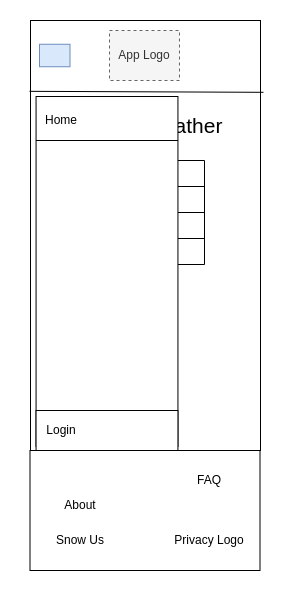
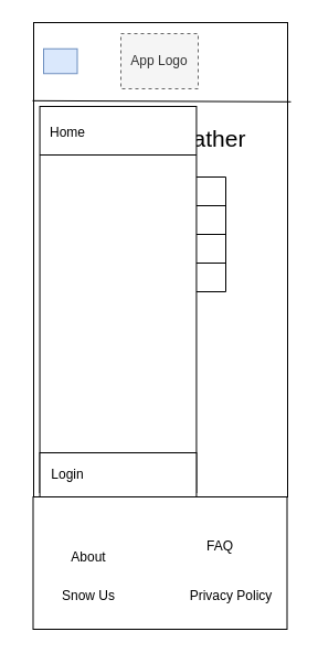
  <mxCell id="0" />
  <mxCell id="1" parent="0" />
  <mxCell id="2" value="" style="rounded=0;whiteSpace=wrap;html=1;" parent="1" vertex="1"><mxGeometry x="39" y="190" width="120" height="60" as="geometry" /></mxCell>
  <mxCell id="3" value="" style="rounded=0;whiteSpace=wrap;html=1;" parent="1" vertex="1"><mxGeometry x="30" y="20" width="230" height="430" as="geometry" /></mxCell>
  <mxCell id="4" value="App Logo" style="rounded=0;whiteSpace=wrap;html=1;fillColor=#f5f5f5;strokeColor=#666666;fontColor=#333333;dashed=1;" parent="1" vertex="1"><mxGeometry x="109" y="30" width="70" height="50" as="geometry" /></mxCell>
  <mxCell id="5" value="&lt;span style=&quot;font-size: 21px&quot;&gt;Current Weather&lt;/span&gt;" style="text;html=1;strokeColor=none;fillColor=none;align=center;verticalAlign=middle;whiteSpace=wrap;rounded=0;" parent="1" vertex="1"><mxGeometry x="24.06" y="110" width="241.88" height="30" as="geometry" /></mxCell>
  <mxCell id="6" value="" style="rounded=0;whiteSpace=wrap;html=1;" parent="1" vertex="1"><mxGeometry x="29.5" y="450" width="230" height="120" as="geometry" /></mxCell>
  <mxCell id="7" value="" style="rounded=0;whiteSpace=wrap;html=1;fillColor=#dae8fc;strokeColor=#6c8ebf;" parent="1" vertex="1"><mxGeometry x="39" y="43.75" width="30.5" height="22.5" as="geometry" /></mxCell>
  <mxCell id="8" value="" style="endArrow=none;html=1;strokeWidth=1;entryX=1.013;entryY=0.167;entryDx=0;entryDy=0;entryPerimeter=0;" parent="1" target="3" edge="1"><mxGeometry width="50" height="50" relative="1" as="geometry"><mxPoint x="29" y="90.83" as="sourcePoint" /><mxPoint x="249" y="90" as="targetPoint" /></mxGeometry></mxCell>
- <mxCell id="9" value="Privacy Logo" style="text;html=1;strokeColor=none;fillColor=none;align=center;verticalAlign=middle;whiteSpace=wrap;rounded=0;" parent="1" vertex="1"><mxGeometry x="156.82" y="530" width="104.37" height="20" as="geometry" /></mxCell>
+ <mxCell id="9" value="Privacy Policy" style="text;html=1;strokeColor=none;fillColor=none;align=center;verticalAlign=middle;whiteSpace=wrap;rounded=0;" parent="1" vertex="1"><mxGeometry x="156.82" y="530" width="104.37" height="20" as="geometry" /></mxCell>
  <mxCell id="10" value="About" style="text;html=1;strokeColor=none;fillColor=none;align=center;verticalAlign=middle;whiteSpace=wrap;rounded=0;" parent="1" vertex="1"><mxGeometry x="59.5" y="495" width="40" height="20" as="geometry" /></mxCell>
  <mxCell id="11" value="Snow Us" style="text;html=1;strokeColor=none;fillColor=none;align=center;verticalAlign=middle;whiteSpace=wrap;rounded=0;" parent="1" vertex="1"><mxGeometry x="47.5" y="530" width="64" height="20" as="geometry" /></mxCell>
- <mxCell id="12" value="FAQ" style="text;html=1;strokeColor=none;fillColor=none;align=center;verticalAlign=middle;whiteSpace=wrap;rounded=0;" parent="1" vertex="1"><mxGeometry x="189" y="470" width="40" height="20" as="geometry" /></mxCell>
+ <mxCell id="12" value="FAQ" style="text;html=1;strokeColor=none;fillColor=none;align=center;verticalAlign=middle;whiteSpace=wrap;rounded=0;" parent="1" vertex="1"><mxGeometry x="179" y="485" width="40" height="20" as="geometry" /></mxCell>
  <mxCell id="13" value="" style="shape=image;html=1;verticalAlign=top;verticalLabelPosition=bottom;labelBackgroundColor=#ffffff;imageAspect=0;aspect=fixed;image=https://cdn4.iconfinder.com/data/icons/wirecons-free-vector-icons/32/menu-alt-128.png" parent="1" vertex="1"><mxGeometry x="43.25" y="44.25" width="22" height="22" as="geometry" /></mxCell>
  <mxCell id="14" value="&lt;span style=&quot;font-family: &amp;#34;open sans&amp;#34; , &amp;#34;arial&amp;#34; , sans-serif ; background-color: rgb(255 , 255 , 255)&quot;&gt;&lt;font style=&quot;font-size: 12px&quot;&gt;&lt;br&gt;&lt;/font&gt;&lt;/span&gt;" style="text;html=1;strokeColor=none;fillColor=none;align=left;verticalAlign=middle;whiteSpace=wrap;rounded=0;" parent="1" vertex="1"><mxGeometry x="42" y="320" width="200" height="110" as="geometry" /></mxCell>
  <mxCell id="15" value="Snowing" style="swimlane;fontStyle=1;childLayout=stackLayout;horizontal=1;startSize=26;fillColor=none;horizontalStack=0;resizeParent=1;resizeParentMax=0;resizeLast=0;collapsible=1;marginBottom=0;strokeColor=#000000;fontSize=14;" parent="1" vertex="1"><mxGeometry x="64" y="160" width="140" height="104" as="geometry"><mxRectangle x="355" y="190" width="90" height="26" as="alternateBounds" /></mxGeometry></mxCell>
  <mxCell id="16" value="Snow Playlist 1" style="text;fillColor=none;align=left;verticalAlign=top;spacingLeft=4;spacingRight=4;overflow=hidden;rotatable=0;points=[[0,0.5],[1,0.5]];portConstraint=eastwest;strokeColor=#000000;" parent="15" vertex="1"><mxGeometry y="26" width="140" height="26" as="geometry" /></mxCell>
  <mxCell id="17" value="Snow Playlist 2" style="text;fillColor=none;align=left;verticalAlign=top;spacingLeft=4;spacingRight=4;overflow=hidden;rotatable=0;points=[[0,0.5],[1,0.5]];portConstraint=eastwest;strokeColor=#000000;" parent="15" vertex="1"><mxGeometry y="52" width="140" height="26" as="geometry" /></mxCell>
  <mxCell id="18" value="Snow Playlist 3" style="text;strokeColor=none;fillColor=none;align=left;verticalAlign=top;spacingLeft=4;spacingRight=4;overflow=hidden;rotatable=0;points=[[0,0.5],[1,0.5]];portConstraint=eastwest;" parent="15" vertex="1"><mxGeometry y="78" width="140" height="26" as="geometry" /></mxCell>
  <mxCell id="19" value="" style="rounded=0;whiteSpace=wrap;html=1;" vertex="1" parent="1"><mxGeometry x="35.56" y="96" width="141.88" height="350" as="geometry" /></mxCell>
  <mxCell id="20" value="Home" style="text;html=1;strokeColor=none;fillColor=none;align=center;verticalAlign=middle;whiteSpace=wrap;rounded=0;" vertex="1" parent="1"><mxGeometry x="40.56" y="110" width="40" height="20" as="geometry" /></mxCell>
  <mxCell id="21" value="" style="rounded=0;whiteSpace=wrap;html=1;" vertex="1" parent="1"><mxGeometry x="35.56" y="410" width="141.88" height="40" as="geometry" /></mxCell>
  <mxCell id="22" value="Login" style="text;html=1;strokeColor=none;fillColor=none;align=center;verticalAlign=middle;whiteSpace=wrap;rounded=0;" vertex="1" parent="1"><mxGeometry x="20.56" y="420" width="80" height="20" as="geometry" /></mxCell>
  <mxCell id="23" value="" style="endArrow=none;html=1;" edge="1" parent="1"><mxGeometry width="50" height="50" relative="1" as="geometry"><mxPoint x="35.56" y="140" as="sourcePoint" /><mxPoint x="177.44" y="140" as="targetPoint" /></mxGeometry></mxCell>
